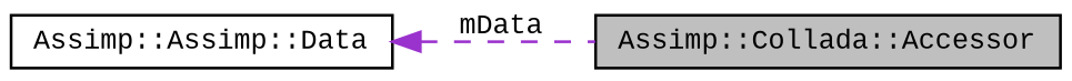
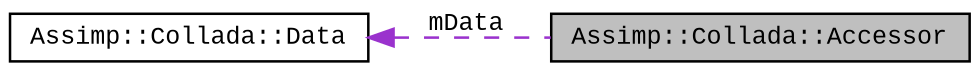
  digraph {
    rankdir=LR
    fontname="Liberation Mono"
    node [color=black fontname="Liberation Mono" fontsize=10 shape=record style=filled]
    n1 [fillcolor=grey75 fontcolor=black height=0.2 label="Assimp::Collada::Accessor" width=0.4]
-   n2 [fillcolor=white height=0.2 label="Assimp::Assimp::Data" width=0.4]
+   n2 [fillcolor=white height=0.2 label="Assimp::Collada::Data" width=0.4]
    n2 -> n1 [color=darkorchid3 dir=back fontname="Liberation Mono" fontsize=10 label=" mData" labelfontname=Helvetica labelfontsize=10 style=dashed]
  }
